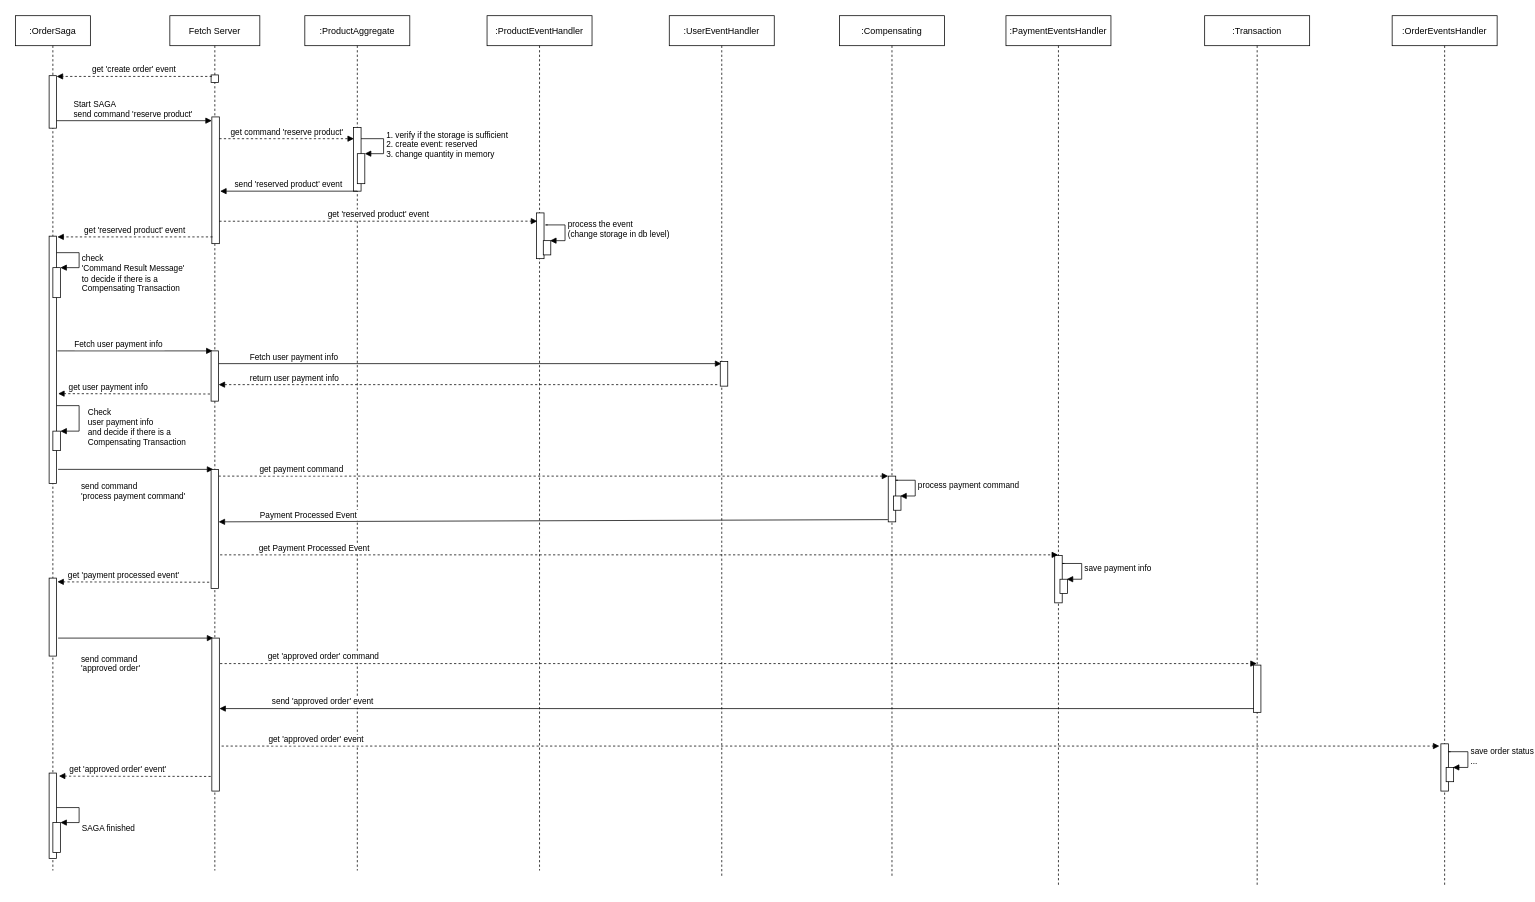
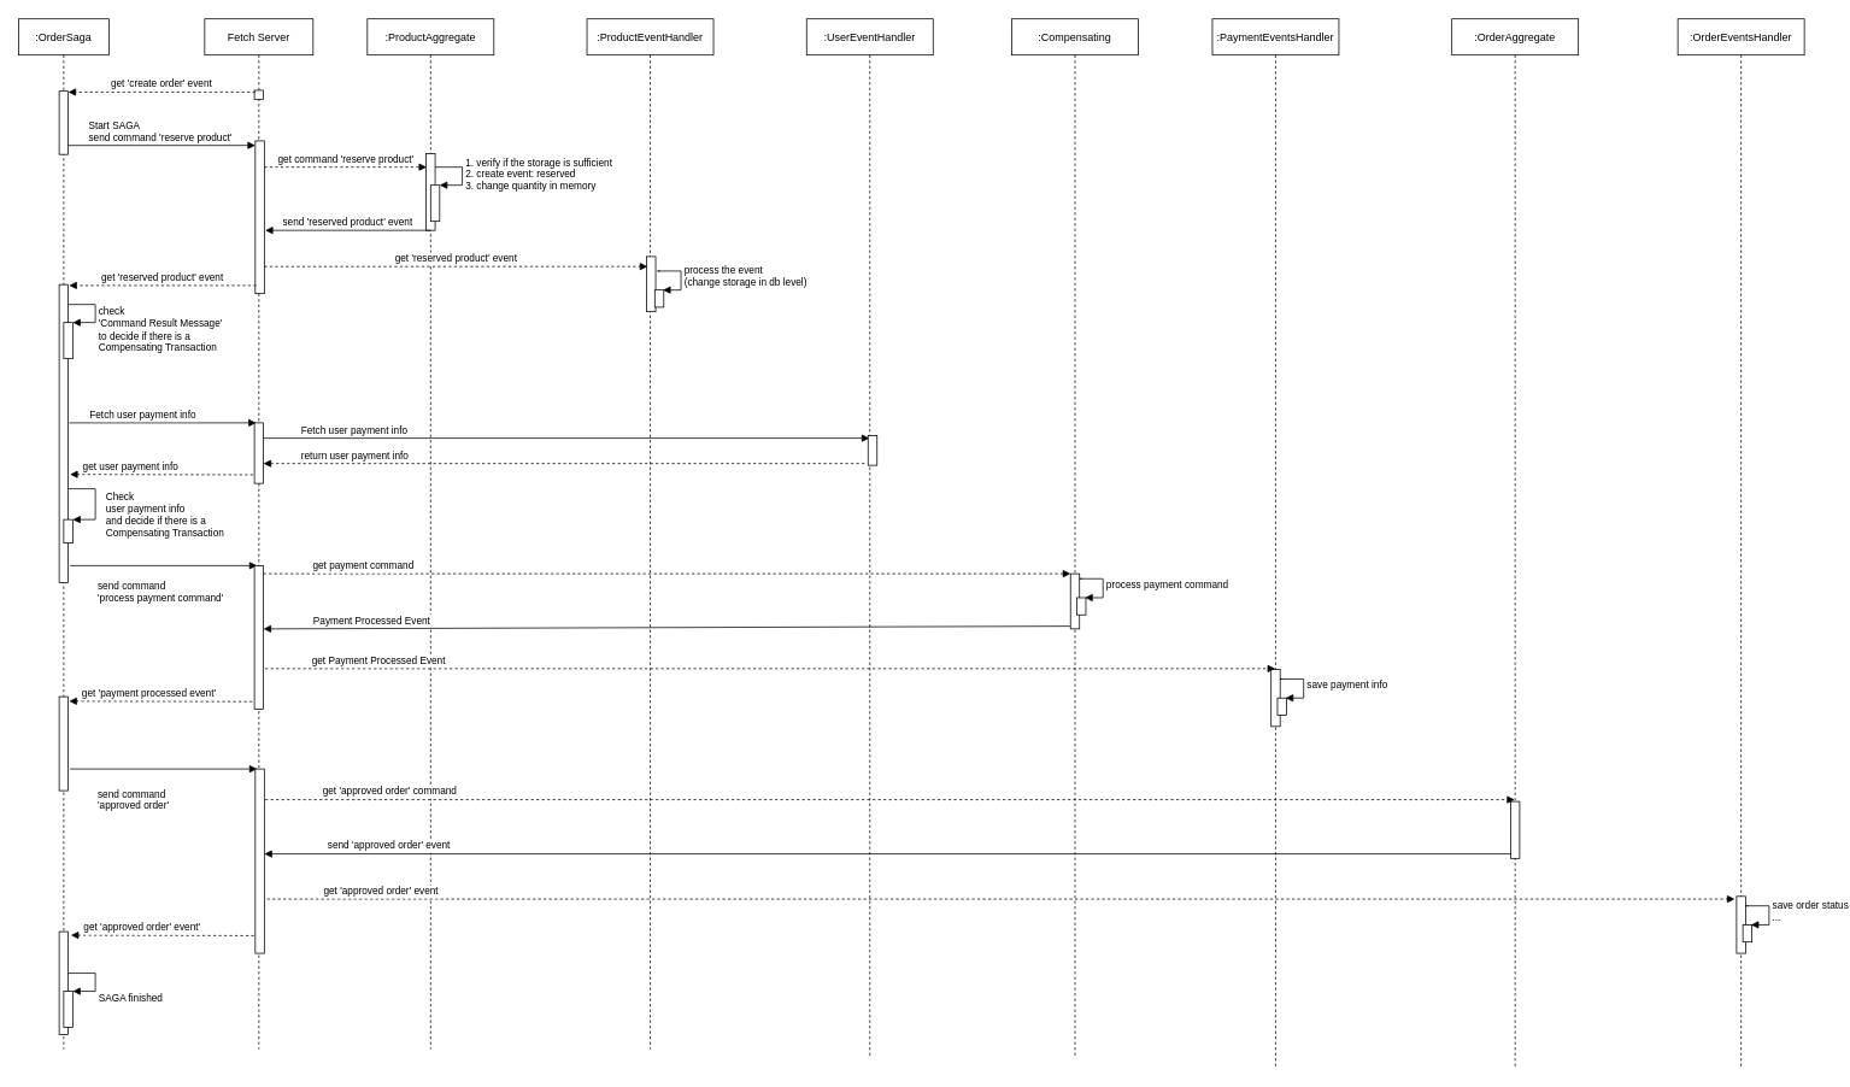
  <mxCell id="0" />
  <mxCell id="1" parent="0" />
  <mxCell id="2" value=":OrderSaga" style="shape=umlLifeline;perimeter=lifelinePerimeter;container=1;collapsible=0;recursiveResize=0;rounded=0;shadow=0;strokeWidth=1;" parent="1" vertex="1"><mxGeometry x="20" y="20" width="100" height="1140" as="geometry" /></mxCell>
  <mxCell id="3" value="" style="points=[];perimeter=orthogonalPerimeter;rounded=0;shadow=0;strokeWidth=1;" parent="2" vertex="1"><mxGeometry x="45" y="80" width="10" height="70" as="geometry" /></mxCell>
  <mxCell id="4" value="" style="html=1;points=[];perimeter=orthogonalPerimeter;" parent="2" vertex="1"><mxGeometry x="45" y="294" width="10" height="330" as="geometry" /></mxCell>
  <mxCell id="5" value="Fetch Server" style="shape=umlLifeline;perimeter=lifelinePerimeter;container=1;collapsible=0;recursiveResize=0;rounded=0;shadow=0;strokeWidth=1;" parent="1" vertex="1"><mxGeometry x="226" y="20" width="120" height="1140" as="geometry" /></mxCell>
  <mxCell id="6" value="" style="points=[];perimeter=orthogonalPerimeter;rounded=0;shadow=0;strokeWidth=1;" parent="5" vertex="1"><mxGeometry x="56" y="135" width="10" height="169" as="geometry" /></mxCell>
  <mxCell id="7" value="Start SAGA&#10;send command 'reserve product'" style="verticalAlign=bottom;endArrow=block;entryX=0;entryY=0;shadow=0;strokeWidth=1;align=left;" parent="1" edge="1"><mxGeometry x="-0.797" relative="1" as="geometry"><mxPoint x="75" y="160" as="sourcePoint" /><mxPoint as="offset" /><mxPoint x="282" y="160" as="targetPoint" /></mxGeometry></mxCell>
  <mxCell id="8" value=":ProductEventHandler" style="shape=umlLifeline;perimeter=lifelinePerimeter;container=1;collapsible=0;recursiveResize=0;rounded=0;shadow=0;strokeWidth=1;" parent="1" vertex="1"><mxGeometry x="649" y="20" width="140" height="1140" as="geometry" /></mxCell>
  <mxCell id="9" value="" style="points=[];perimeter=orthogonalPerimeter;rounded=0;shadow=0;strokeWidth=1;" parent="8" vertex="1"><mxGeometry x="66" y="263" width="10" height="61" as="geometry" /></mxCell>
  <mxCell id="10" value="" style="html=1;points=[];perimeter=orthogonalPerimeter;" parent="8" vertex="1"><mxGeometry x="75" y="300" width="10" height="19" as="geometry" /></mxCell>
  <mxCell id="11" value="process the event&lt;br&gt;(change storage in db level)" style="edgeStyle=orthogonalEdgeStyle;html=1;align=left;spacingLeft=2;endArrow=block;rounded=0;entryX=1;entryY=0;" parent="8" edge="1"><mxGeometry relative="1" as="geometry"><mxPoint x="81" y="279" as="sourcePoint" /><Array as="points"><mxPoint x="78" y="279" /><mxPoint x="104" y="279" /><mxPoint x="104" y="300" /></Array><mxPoint x="84" y="300" as="targetPoint" /></mxGeometry></mxCell>
  <mxCell id="12" value=":ProductAggregate" style="shape=umlLifeline;perimeter=lifelinePerimeter;container=1;collapsible=0;recursiveResize=0;rounded=0;shadow=0;strokeWidth=1;" parent="1" vertex="1"><mxGeometry x="406" y="20" width="140" height="1140" as="geometry" /></mxCell>
  <mxCell id="13" value="" style="points=[];perimeter=orthogonalPerimeter;rounded=0;shadow=0;strokeWidth=1;" parent="12" vertex="1"><mxGeometry x="65" y="149" width="10" height="85" as="geometry" /></mxCell>
  <mxCell id="14" value="" style="html=1;points=[];perimeter=orthogonalPerimeter;" parent="12" vertex="1"><mxGeometry x="70" y="184" width="10" height="40" as="geometry" /></mxCell>
  <mxCell id="15" value="1. verify if the storage is sufficient&lt;br&gt;2. create event: reserved&lt;br&gt;3. change quantity in memory" style="edgeStyle=orthogonalEdgeStyle;html=1;align=left;spacingLeft=2;endArrow=block;rounded=0;entryX=1;entryY=0;" parent="12" target="14" edge="1"><mxGeometry relative="1" as="geometry"><mxPoint x="75" y="164" as="sourcePoint" /><Array as="points"><mxPoint x="105" y="164" /></Array></mxGeometry></mxCell>
  <mxCell id="16" value="Fetch user payment info" style="verticalAlign=bottom;endArrow=block;shadow=0;strokeWidth=1;align=left;" parent="12" edge="1"><mxGeometry x="-0.881" relative="1" as="geometry"><mxPoint x="-115" y="464" as="sourcePoint" /><mxPoint as="offset" /><mxPoint x="555.5" y="464" as="targetPoint" /></mxGeometry></mxCell>
  <mxCell id="17" value="get command 'reserve product'" style="html=1;verticalAlign=bottom;endArrow=block;rounded=0;dashed=1;" parent="1" edge="1"><mxGeometry width="80" relative="1" as="geometry"><mxPoint x="292" y="184" as="sourcePoint" /><mxPoint x="471.5" y="184" as="targetPoint" /></mxGeometry></mxCell>
  <mxCell id="18" value="get 'reserved product' event" style="html=1;verticalAlign=bottom;endArrow=block;rounded=0;exitX=1.4;exitY=0.813;exitDx=0;exitDy=0;exitPerimeter=0;dashed=1;" parent="1" edge="1"><mxGeometry width="80" relative="1" as="geometry"><mxPoint x="292" y="294.08" as="sourcePoint" /><mxPoint x="716" y="294" as="targetPoint" /></mxGeometry></mxCell>
  <mxCell id="19" value="get 'reserved product' event" style="html=1;verticalAlign=bottom;endArrow=block;entryX=1;entryY=0;rounded=0;dashed=1;" parent="1" edge="1"><mxGeometry relative="1" as="geometry"><mxPoint x="283" y="315" as="sourcePoint" /><mxPoint x="76" y="315" as="targetPoint" /></mxGeometry></mxCell>
  <mxCell id="20" value="" style="html=1;points=[];perimeter=orthogonalPerimeter;" parent="1" vertex="1"><mxGeometry x="70" y="356" width="10" height="40" as="geometry" /></mxCell>
  <mxCell id="21" value="check &lt;br&gt;'Command Result Message'&lt;br&gt;to decide if there is a &lt;br&gt;Compensating Transaction" style="edgeStyle=orthogonalEdgeStyle;html=1;align=left;spacingLeft=2;endArrow=block;rounded=0;entryX=1;entryY=0;" parent="1" target="20" edge="1"><mxGeometry x="0.333" y="8" relative="1" as="geometry"><mxPoint x="75" y="336" as="sourcePoint" /><Array as="points"><mxPoint x="105" y="336" /></Array><mxPoint as="offset" /></mxGeometry></mxCell>
  <mxCell id="22" value="send 'reserved product' event" style="html=1;verticalAlign=bottom;endArrow=block;rounded=0;labelBackgroundColor=none;" parent="1" edge="1"><mxGeometry width="80" relative="1" as="geometry"><mxPoint x="476" y="254" as="sourcePoint" /><mxPoint x="293" y="254" as="targetPoint" /><Array as="points" /></mxGeometry></mxCell>
  <mxCell id="23" value=":Compensating" style="shape=umlLifeline;perimeter=lifelinePerimeter;container=1;collapsible=0;recursiveResize=0;rounded=0;shadow=0;strokeWidth=1;" parent="1" vertex="1"><mxGeometry x="1119" y="20" width="140" height="1150" as="geometry" /></mxCell>
  <mxCell id="24" value="" style="points=[];perimeter=orthogonalPerimeter;rounded=0;shadow=0;strokeWidth=1;" parent="23" vertex="1"><mxGeometry x="65" y="614" width="10" height="61" as="geometry" /></mxCell>
  <mxCell id="25" value="" style="html=1;points=[];perimeter=orthogonalPerimeter;" parent="23" vertex="1"><mxGeometry x="72" y="640.5" width="10" height="19" as="geometry" /></mxCell>
  <mxCell id="26" value="process payment command" style="edgeStyle=orthogonalEdgeStyle;html=1;align=left;spacingLeft=2;endArrow=block;rounded=0;entryX=1;entryY=0;" parent="23" edge="1"><mxGeometry relative="1" as="geometry"><mxPoint x="78" y="619.5" as="sourcePoint" /><Array as="points"><mxPoint x="75" y="619.5" /><mxPoint x="101" y="619.5" /><mxPoint x="101" y="640.5" /></Array><mxPoint x="81" y="640.5" as="targetPoint" /></mxGeometry></mxCell>
  <mxCell id="27" value=":UserEventHandler" style="shape=umlLifeline;perimeter=lifelinePerimeter;container=1;collapsible=0;recursiveResize=0;rounded=0;shadow=0;strokeWidth=1;" parent="1" vertex="1"><mxGeometry x="892" y="20" width="140" height="1150" as="geometry" /></mxCell>
  <mxCell id="28" value="" style="points=[];perimeter=orthogonalPerimeter;rounded=0;shadow=0;strokeWidth=1;" parent="27" vertex="1"><mxGeometry x="68" y="461" width="10" height="33" as="geometry" /></mxCell>
  <mxCell id="29" value="" style="points=[];perimeter=orthogonalPerimeter;rounded=0;shadow=0;strokeWidth=1;" parent="1" vertex="1"><mxGeometry x="65" y="770" width="10" height="104" as="geometry" /></mxCell>
  <mxCell id="30" value="Fetch user payment info" style="verticalAlign=bottom;endArrow=block;entryX=0;entryY=0;shadow=0;strokeWidth=1;align=left;" parent="1" edge="1"><mxGeometry x="-0.797" relative="1" as="geometry"><mxPoint x="76" y="467" as="sourcePoint" /><mxPoint as="offset" /><mxPoint x="283" y="467" as="targetPoint" /></mxGeometry></mxCell>
  <mxCell id="31" value="" style="points=[];perimeter=orthogonalPerimeter;rounded=0;shadow=0;strokeWidth=1;" parent="1" vertex="1"><mxGeometry x="281" y="467" width="10" height="67" as="geometry" /></mxCell>
  <mxCell id="32" value="return user payment info" style="verticalAlign=bottom;endArrow=block;shadow=0;strokeWidth=1;align=left;dashed=1;" parent="1" edge="1"><mxGeometry x="0.881" relative="1" as="geometry"><mxPoint x="956" y="512" as="sourcePoint" /><mxPoint as="offset" /><mxPoint x="291" y="512" as="targetPoint" /></mxGeometry></mxCell>
  <mxCell id="33" value="get user payment info" style="verticalAlign=bottom;endArrow=block;shadow=0;strokeWidth=1;align=left;dashed=1;exitX=-0.15;exitY=0.858;exitDx=0;exitDy=0;exitPerimeter=0;" parent="1" source="31" edge="1"><mxGeometry x="0.881" relative="1" as="geometry"><mxPoint x="742" y="524" as="sourcePoint" /><mxPoint as="offset" /><mxPoint x="77" y="524" as="targetPoint" /></mxGeometry></mxCell>
  <mxCell id="34" value="" style="html=1;points=[];perimeter=orthogonalPerimeter;" parent="1" vertex="1"><mxGeometry x="70" y="574" width="10" height="26" as="geometry" /></mxCell>
  <mxCell id="35" value="Check &lt;br&gt;user payment info&lt;br&gt;and decide if there is a &lt;br&gt;Compensating Transaction" style="edgeStyle=orthogonalEdgeStyle;html=1;align=left;spacingLeft=2;endArrow=block;rounded=0;entryX=1;entryY=0;" parent="1" target="34" edge="1"><mxGeometry x="0.333" y="8" relative="1" as="geometry"><mxPoint x="75" y="540" as="sourcePoint" /><Array as="points"><mxPoint x="105" y="540" /></Array><mxPoint as="offset" /></mxGeometry></mxCell>
  <mxCell id="36" value="&#10;send command &#10;'process payment command'" style="verticalAlign=bottom;endArrow=block;entryX=0;entryY=0;shadow=0;strokeWidth=1;align=left;" parent="1" edge="1"><mxGeometry x="-0.72" y="-45" relative="1" as="geometry"><mxPoint x="77" y="625" as="sourcePoint" /><mxPoint as="offset" /><mxPoint x="284" y="625" as="targetPoint" /></mxGeometry></mxCell>
  <mxCell id="37" value="get payment command" style="verticalAlign=bottom;endArrow=block;shadow=0;strokeWidth=1;align=left;dashed=1;" parent="1" edge="1"><mxGeometry x="-0.881" relative="1" as="geometry"><mxPoint x="291" y="634" as="sourcePoint" /><mxPoint as="offset" /><mxPoint x="1184" y="634" as="targetPoint" /></mxGeometry></mxCell>
  <mxCell id="38" value="" style="points=[];perimeter=orthogonalPerimeter;rounded=0;shadow=0;strokeWidth=1;" parent="1" vertex="1"><mxGeometry x="281" y="625" width="10" height="159" as="geometry" /></mxCell>
  <mxCell id="39" value="Payment Processed Event" style="verticalAlign=bottom;endArrow=block;shadow=0;strokeWidth=1;align=left;exitX=-0.05;exitY=0.844;exitDx=0;exitDy=0;exitPerimeter=0;" parent="1" edge="1"><mxGeometry x="0.881" relative="1" as="geometry"><mxPoint x="1183.5" y="691.996" as="sourcePoint" /><mxPoint as="offset" /><mxPoint x="291" y="695" as="targetPoint" /></mxGeometry></mxCell>
  <mxCell id="40" value="get 'payment processed event'" style="verticalAlign=bottom;endArrow=block;shadow=0;strokeWidth=1;align=left;dashed=1;exitX=-0.15;exitY=0.858;exitDx=0;exitDy=0;exitPerimeter=0;" parent="1" edge="1"><mxGeometry x="0.881" relative="1" as="geometry"><mxPoint x="278.5" y="775.486" as="sourcePoint" /><mxPoint as="offset" /><mxPoint x="76" y="775" as="targetPoint" /></mxGeometry></mxCell>
  <mxCell id="41" value=":PaymentEventsHandler" style="shape=umlLifeline;perimeter=lifelinePerimeter;container=1;collapsible=0;recursiveResize=0;rounded=0;shadow=0;strokeWidth=1;" parent="1" vertex="1"><mxGeometry x="1341" y="20" width="140" height="1160" as="geometry" /></mxCell>
  <mxCell id="42" value="" style="points=[];perimeter=orthogonalPerimeter;rounded=0;shadow=0;strokeWidth=1;" parent="41" vertex="1"><mxGeometry x="65" y="720" width="10" height="63" as="geometry" /></mxCell>
  <mxCell id="43" value="" style="html=1;points=[];perimeter=orthogonalPerimeter;" parent="41" vertex="1"><mxGeometry x="72" y="751.5" width="10" height="19" as="geometry" /></mxCell>
  <mxCell id="44" value="save payment info" style="edgeStyle=orthogonalEdgeStyle;html=1;align=left;spacingLeft=2;endArrow=block;rounded=0;entryX=1;entryY=0;" parent="41" edge="1"><mxGeometry relative="1" as="geometry"><mxPoint x="78" y="730.5" as="sourcePoint" /><Array as="points"><mxPoint x="75" y="730.5" /><mxPoint x="101" y="730.5" /><mxPoint x="101" y="751.5" /></Array><mxPoint x="81" y="751.5" as="targetPoint" /></mxGeometry></mxCell>
  <mxCell id="45" value="get Payment Processed Event" style="verticalAlign=bottom;endArrow=block;shadow=0;strokeWidth=1;align=left;dashed=1;" parent="1" edge="1"><mxGeometry x="-0.91" relative="1" as="geometry"><mxPoint x="293" y="739" as="sourcePoint" /><mxPoint as="offset" /><mxPoint x="1410.5" y="739" as="targetPoint" /></mxGeometry></mxCell>
  <mxCell id="46" value="&#10;send command &#10;'approved order'" style="verticalAlign=bottom;endArrow=block;entryX=0;entryY=0;shadow=0;strokeWidth=1;align=left;" parent="1" edge="1"><mxGeometry x="-0.72" y="-50" relative="1" as="geometry"><mxPoint x="77" y="850" as="sourcePoint" /><mxPoint as="offset" /><mxPoint x="284" y="850" as="targetPoint" /></mxGeometry></mxCell>
  <mxCell id="47" value="" style="points=[];perimeter=orthogonalPerimeter;rounded=0;shadow=0;strokeWidth=1;" parent="1" vertex="1"><mxGeometry x="282" y="850" width="10" height="204" as="geometry" /></mxCell>
- <mxCell id="48" value=":Transaction" style="shape=umlLifeline;perimeter=lifelinePerimeter;container=1;collapsible=0;recursiveResize=0;rounded=0;shadow=0;strokeWidth=1;" parent="1" vertex="1"><mxGeometry x="1606" y="20" width="140" height="1160" as="geometry" /></mxCell>
+ <mxCell id="48" value=":OrderAggregate" style="shape=umlLifeline;perimeter=lifelinePerimeter;container=1;collapsible=0;recursiveResize=0;rounded=0;shadow=0;strokeWidth=1;" parent="1" vertex="1"><mxGeometry x="1606" y="20" width="140" height="1160" as="geometry" /></mxCell>
  <mxCell id="49" value=":OrderEventsHandler" style="shape=umlLifeline;perimeter=lifelinePerimeter;container=1;collapsible=0;recursiveResize=0;rounded=0;shadow=0;strokeWidth=1;" parent="1" vertex="1"><mxGeometry x="1856" y="20" width="140" height="1160" as="geometry" /></mxCell>
  <mxCell id="50" value="" style="points=[];perimeter=orthogonalPerimeter;rounded=0;shadow=0;strokeWidth=1;" parent="49" vertex="1"><mxGeometry x="65" y="971" width="10" height="63" as="geometry" /></mxCell>
  <mxCell id="51" value="" style="html=1;points=[];perimeter=orthogonalPerimeter;" parent="49" vertex="1"><mxGeometry x="72" y="1002.5" width="10" height="19" as="geometry" /></mxCell>
  <mxCell id="52" value="save order status&lt;br&gt;..." style="edgeStyle=orthogonalEdgeStyle;html=1;align=left;spacingLeft=2;endArrow=block;rounded=0;entryX=1;entryY=0;" parent="49" edge="1"><mxGeometry relative="1" as="geometry"><mxPoint x="78" y="981.5" as="sourcePoint" /><Array as="points"><mxPoint x="75" y="981.5" /><mxPoint x="101" y="981.5" /><mxPoint x="101" y="1002.5" /></Array><mxPoint x="81" y="1002.5" as="targetPoint" /></mxGeometry></mxCell>
  <mxCell id="53" value="get 'approved order' command" style="verticalAlign=bottom;endArrow=block;shadow=0;strokeWidth=1;align=left;dashed=1;" parent="1" edge="1"><mxGeometry x="-0.91" relative="1" as="geometry"><mxPoint x="293" y="884" as="sourcePoint" /><mxPoint as="offset" /><mxPoint x="1675.5" y="884" as="targetPoint" /></mxGeometry></mxCell>
  <mxCell id="54" value="" style="points=[];perimeter=orthogonalPerimeter;rounded=0;shadow=0;strokeWidth=1;" parent="1" vertex="1"><mxGeometry x="1671" y="886" width="10" height="63" as="geometry" /></mxCell>
  <mxCell id="55" value="send 'approved order' event" style="verticalAlign=bottom;endArrow=block;shadow=0;strokeWidth=1;align=left;" parent="1" edge="1"><mxGeometry x="0.902" relative="1" as="geometry"><mxPoint x="1671.5" y="944" as="sourcePoint" /><mxPoint x="1" as="offset" /><mxPoint x="292" y="944" as="targetPoint" /></mxGeometry></mxCell>
  <mxCell id="56" value="get 'approved order' event" style="verticalAlign=bottom;endArrow=block;shadow=0;strokeWidth=1;align=left;dashed=1;" parent="1" edge="1"><mxGeometry x="-0.925" relative="1" as="geometry"><mxPoint x="295" y="994" as="sourcePoint" /><mxPoint as="offset" /><mxPoint x="1919" y="994" as="targetPoint" /></mxGeometry></mxCell>
  <mxCell id="57" value="get 'approved order' event'" style="verticalAlign=bottom;endArrow=block;shadow=0;strokeWidth=1;align=left;dashed=1;exitX=-0.15;exitY=0.858;exitDx=0;exitDy=0;exitPerimeter=0;" parent="1" edge="1"><mxGeometry x="0.881" relative="1" as="geometry"><mxPoint x="280.5" y="1034.486" as="sourcePoint" /><mxPoint as="offset" /><mxPoint x="78" y="1034" as="targetPoint" /></mxGeometry></mxCell>
  <mxCell id="58" value="" style="points=[];perimeter=orthogonalPerimeter;rounded=0;shadow=0;strokeWidth=1;" parent="1" vertex="1"><mxGeometry x="65" y="1030" width="10" height="114" as="geometry" /></mxCell>
  <mxCell id="59" value="" style="html=1;points=[];perimeter=orthogonalPerimeter;" parent="1" vertex="1"><mxGeometry x="70" y="1096" width="10" height="40" as="geometry" /></mxCell>
  <mxCell id="60" value="SAGA finished" style="edgeStyle=orthogonalEdgeStyle;html=1;align=left;spacingLeft=2;endArrow=block;rounded=0;entryX=1;entryY=0;" parent="1" target="59" edge="1"><mxGeometry x="0.333" y="8" relative="1" as="geometry"><mxPoint x="75" y="1076" as="sourcePoint" /><Array as="points"><mxPoint x="105" y="1076" /></Array><mxPoint as="offset" /></mxGeometry></mxCell>
  <mxCell id="61" value="" style="points=[];perimeter=orthogonalPerimeter;rounded=0;shadow=0;strokeWidth=1;" parent="1" vertex="1"><mxGeometry x="281" y="99" width="10" height="10" as="geometry" /></mxCell>
  <mxCell id="62" value="get 'create order' event" style="html=1;verticalAlign=bottom;endArrow=block;entryX=1;entryY=0;rounded=0;dashed=1;" parent="1" edge="1"><mxGeometry relative="1" as="geometry"><mxPoint x="282" y="101" as="sourcePoint" /><mxPoint x="75" y="101" as="targetPoint" /></mxGeometry></mxCell>
